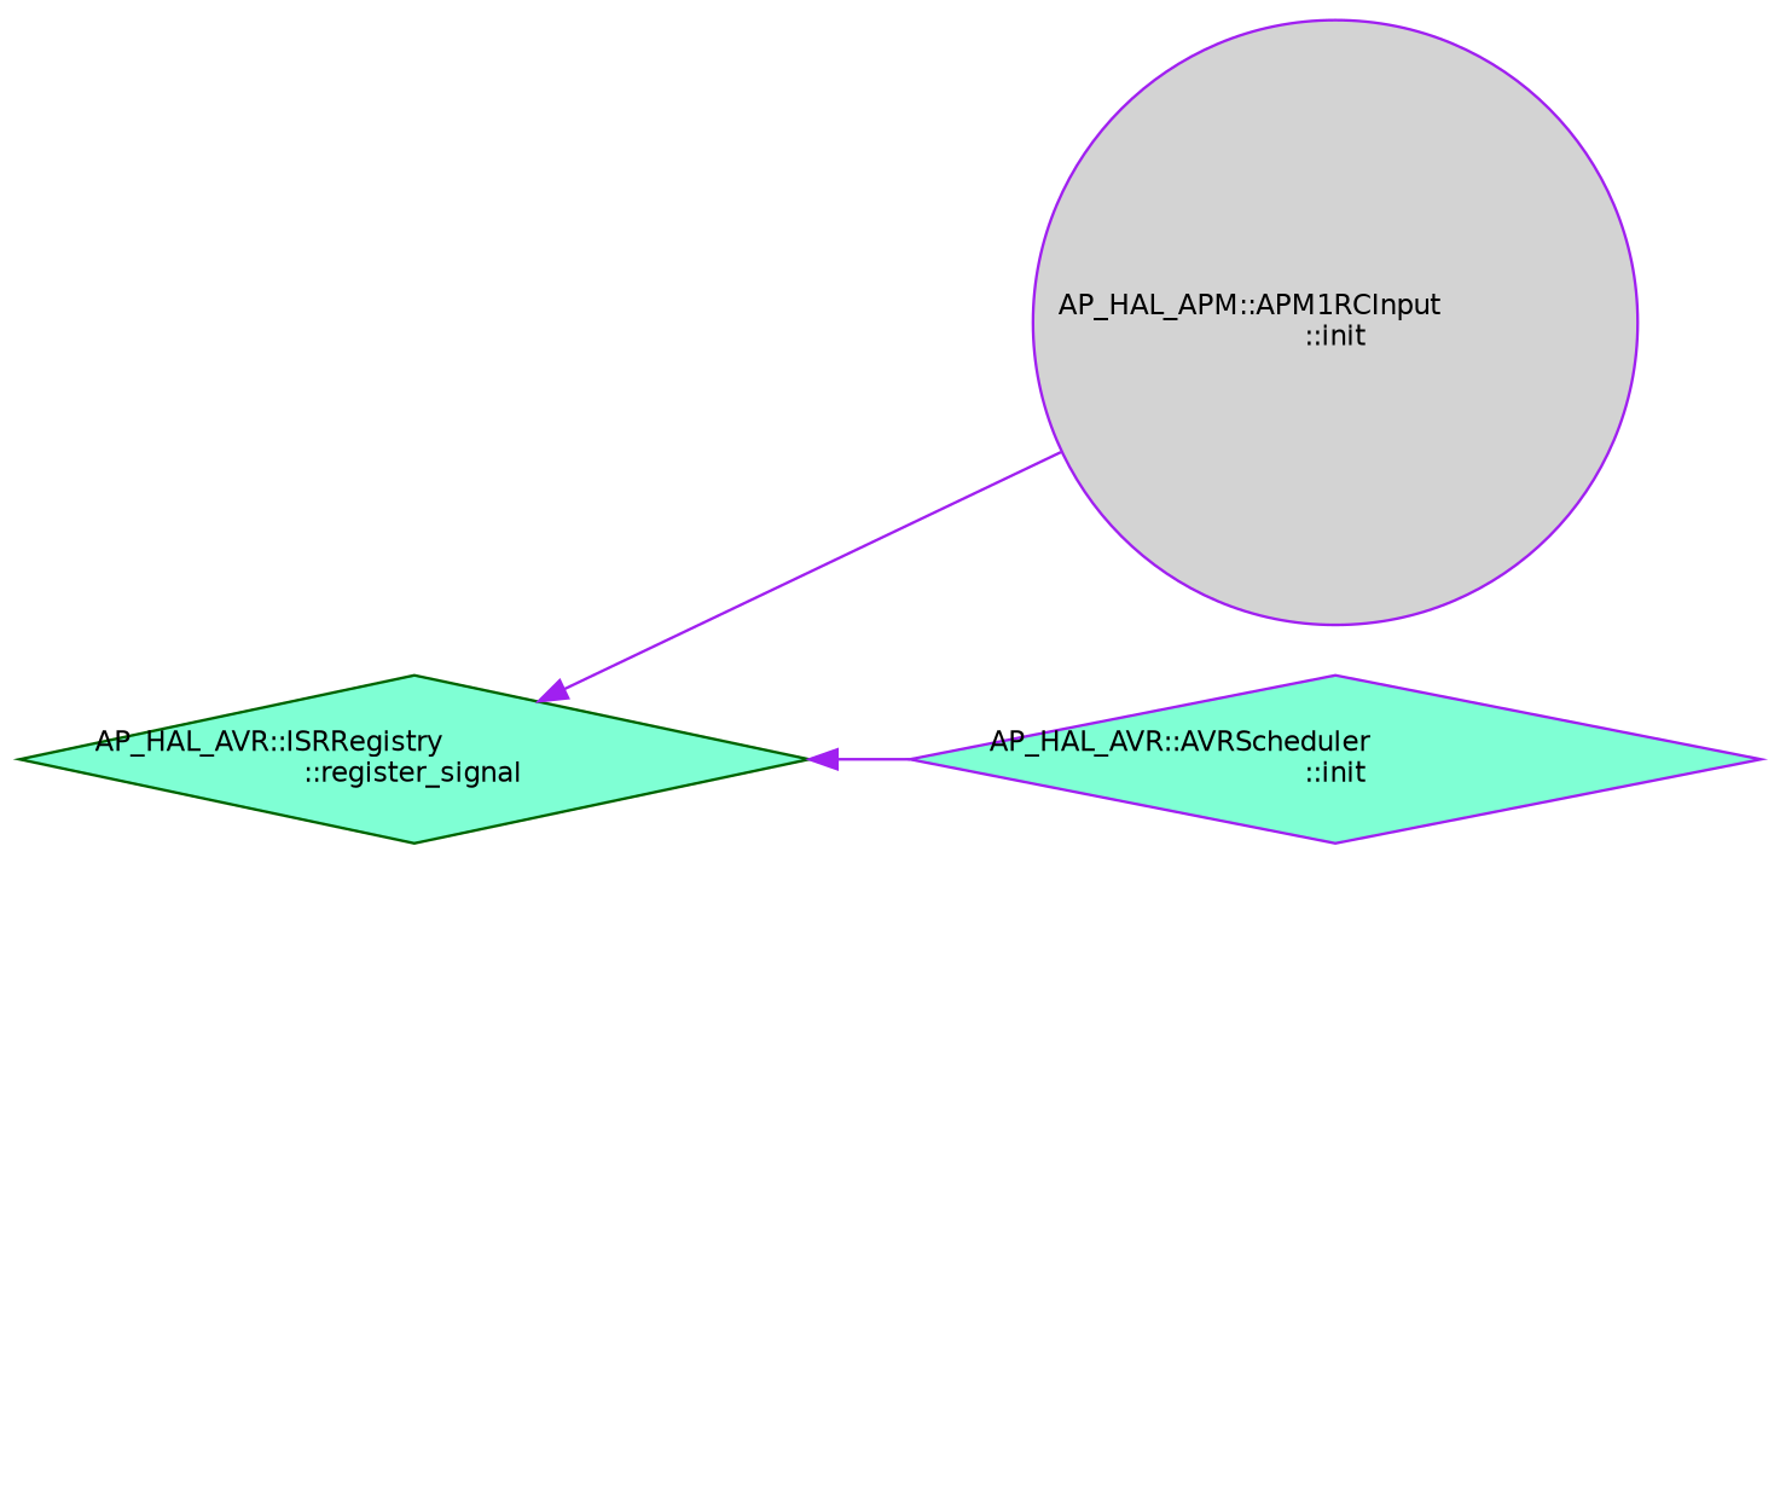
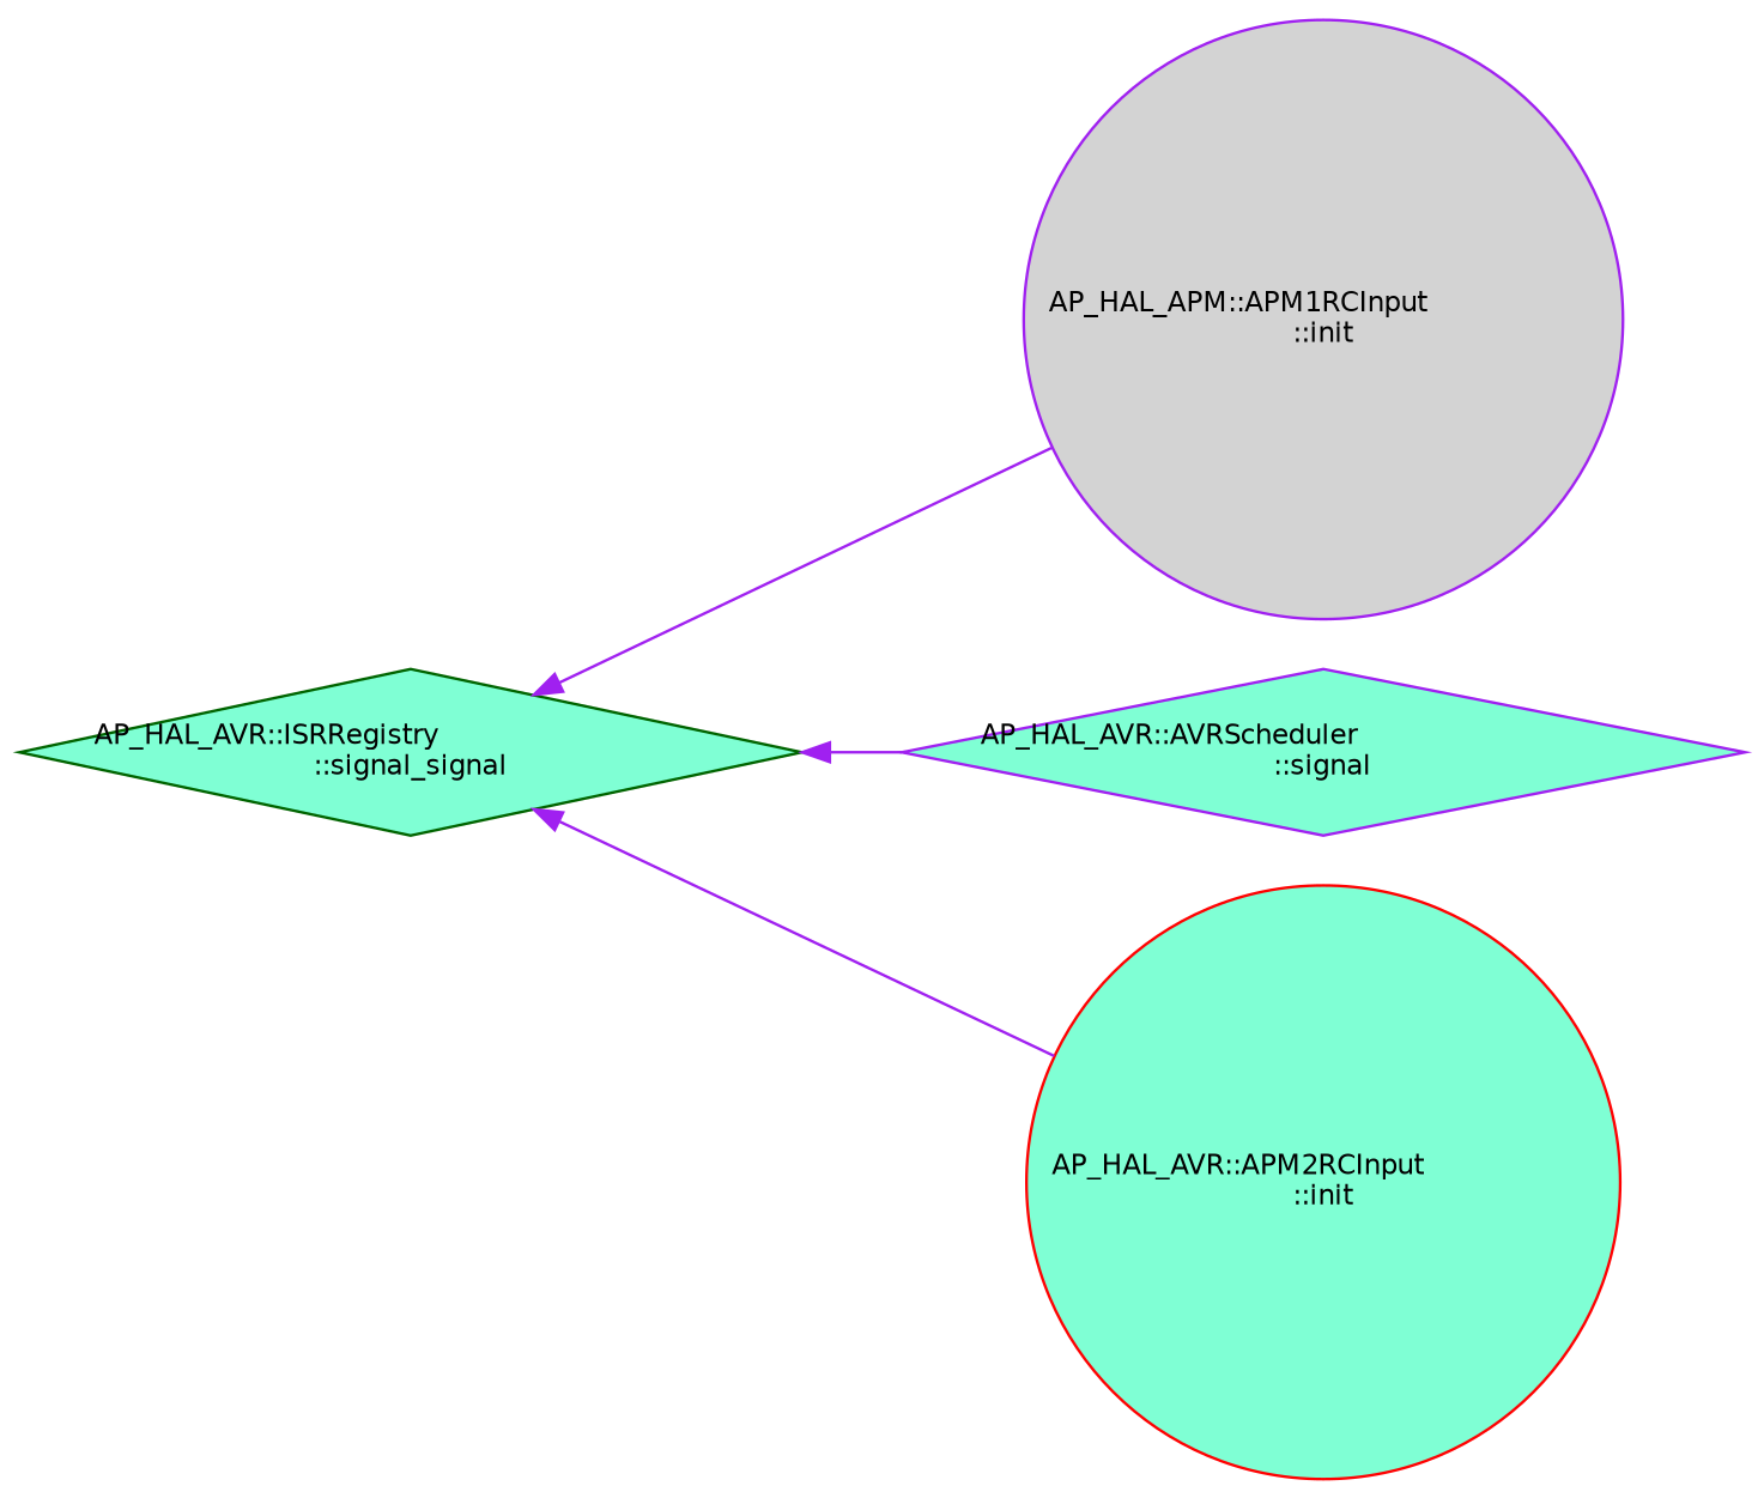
  digraph {
    rankdir=LR
    node [color=purple fillcolor=aquamarine fontname=Helvetica fontsize=10 shape=diamond style=filled]
    edge [color=purple dir=back fontname=Helvetica fontsize=10 labelfontname=Helvetica labelfontsize=10 style=solid]
-   n1 [color=darkgreen fontcolor=black height=0.2 label="AP_HAL_AVR::ISRRegistry\l::register_signal" width=0.4]
+   n1 [color=darkgreen fontcolor=black height=0.2 label="AP_HAL_AVR::ISRRegistry\l::signal_signal" width=0.4]
    n2 [fillcolor=lightgrey height=0.2 label="AP_HAL_APM::APM1RCInput\l::init" shape=circle width=0.4]
-   n3 [height=0.2 label="AP_HAL_AVR::AVRScheduler\l::init" width=0.4]
+   n3 [height=0.2 label="AP_HAL_AVR::AVRScheduler\l::signal" width=0.4]
+   n4 [color=red height=0.2 label="AP_HAL_AVR::APM2RCInput\l::init" shape=circle width=0.4]
    n1 -> n2
    n1 -> n3
+   n1 -> n4
  }
